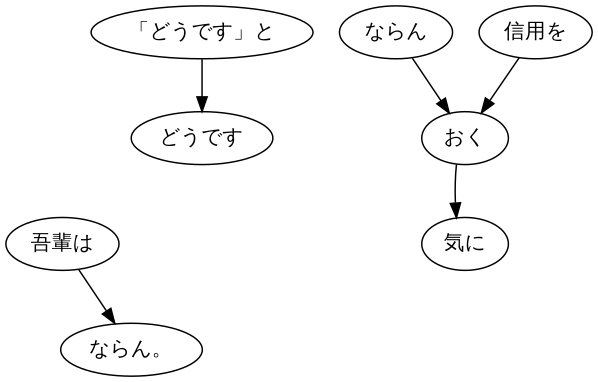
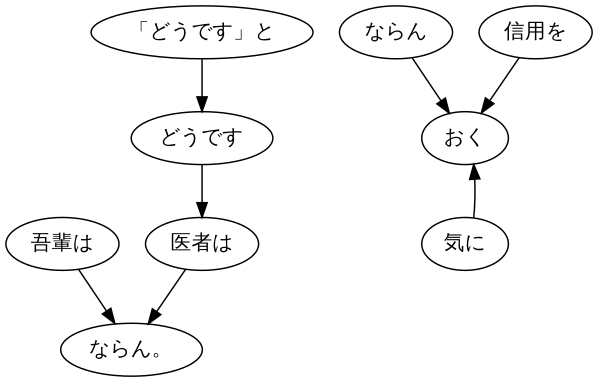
  digraph {
    n1 [label="吾輩は"]
    n2 [label="ならん。"]
    n3 [label="「どうです」と"]
    n4 [label="どうです"]
+   n5 [label="医者は"]
    n6 [label="ならん"]
    n7 [label="おく"]
    n8 [label="気に"]
    n9 [label="信用を"]
    n1 -> n2
    n3 -> n4
+   n4 -> n5
+   n5 -> n2
    n6 -> n7
-   n7 -> n8
+   n8 -> n7
    n9 -> n7
  }
